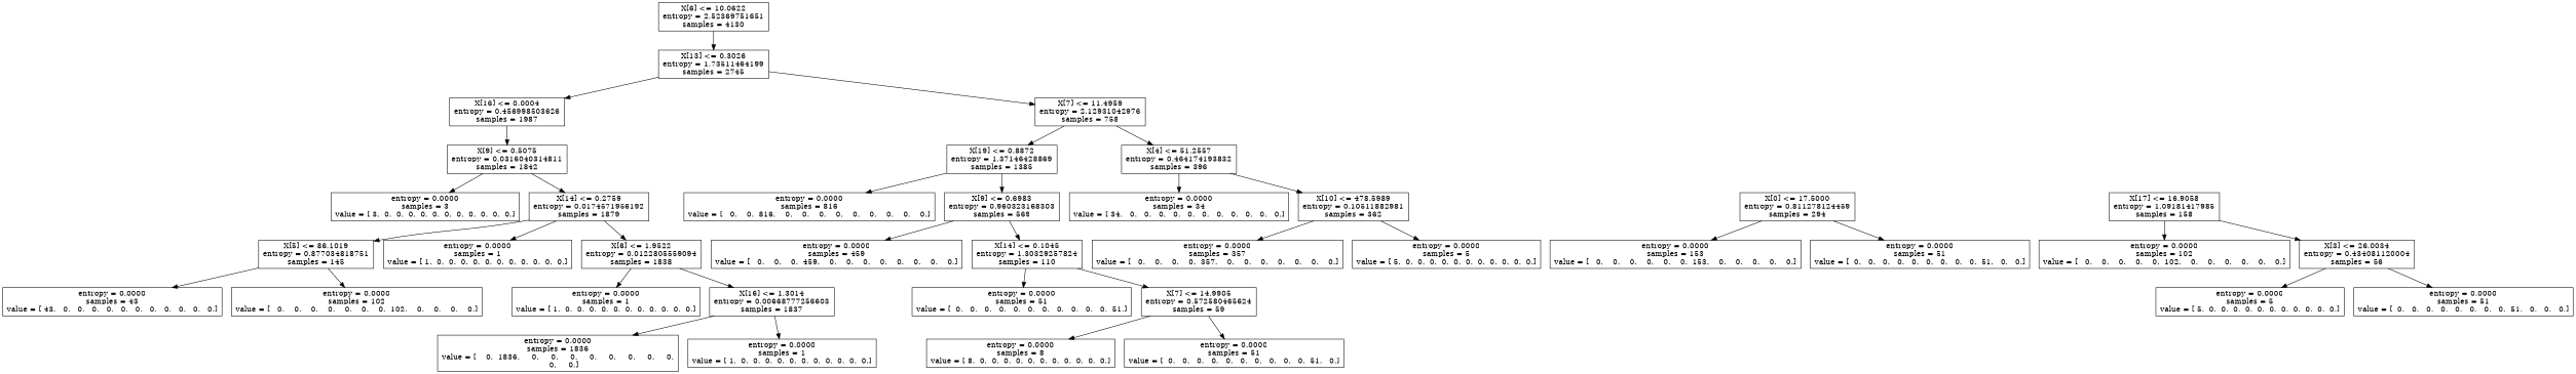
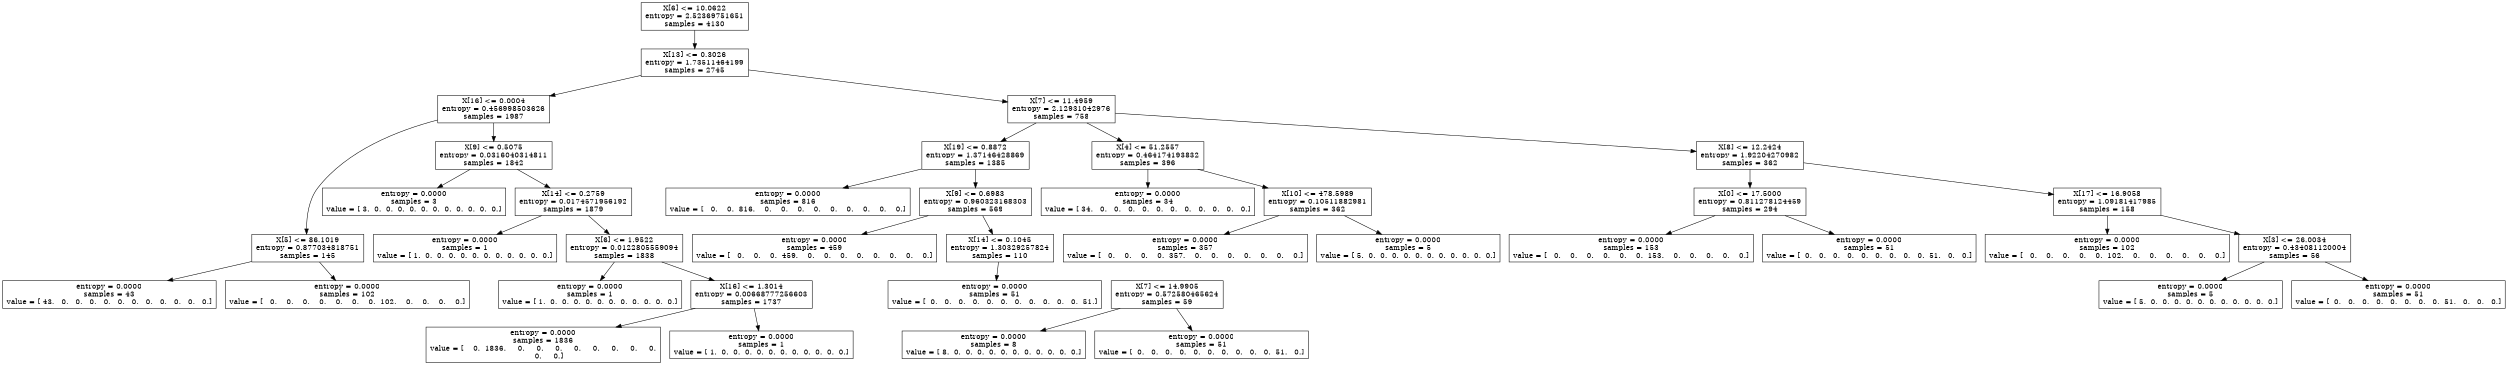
  digraph {
    node [shape=box]
    n1 [label="X[6] <= 10.0622\nentropy = 2.52369751651\nsamples = 4130"]
    n2 [label="X[13] <= 0.3026\nentropy = 1.73511464199\nsamples = 2745"]
    n3 [label="X[16] <= 0.0004\nentropy = 0.456998503626\nsamples = 1987"]
    n4 [label="X[7] <= 11.4959\nentropy = 2.12931042976\nsamples = 758"]
    n5 [label="X[19] <= 0.8872\nentropy = 1.37146428869\nsamples = 1385"]
    n6 [label="entropy = 0.0000\nsamples = 816\nvalue = [   0.    0.  816.    0.    0.    0.    0.    0.    0.    0.    0.    0.]"]
    n7 [label="X[9] <= 0.6983\nentropy = 0.960323168303\nsamples = 569"]
    n8 [label="X[5] <= 86.1019\nentropy = 0.877034818751\nsamples = 145"]
    n9 [label="X[9] <= 0.5075\nentropy = 0.0316040314811\nsamples = 1842"]
    n10 [label="X[4] <= 51.2557\nentropy = 0.464174193832\nsamples = 396"]
+   n11 [label="X[8] <= 12.2424\nentropy = 1.92204270982\nsamples = 362"]
    n12 [label="entropy = 0.0000\nsamples = 43\nvalue = [ 43.   0.   0.   0.   0.   0.   0.   0.   0.   0.   0.   0.]"]
    n13 [label="entropy = 0.0000\nsamples = 102\nvalue = [   0.    0.    0.    0.    0.    0.    0.  102.    0.    0.    0.    0.]"]
    n14 [label="entropy = 0.0000\nsamples = 3\nvalue = [ 3.  0.  0.  0.  0.  0.  0.  0.  0.  0.  0.  0.]"]
    n15 [label="X[14] <= 0.2759\nentropy = 0.0174571956192\nsamples = 1879"]
    n16 [label="entropy = 0.0000\nsamples = 1\nvalue = [ 1.  0.  0.  0.  0.  0.  0.  0.  0.  0.  0.  0.]"]
    n17 [label="X[6] <= 1.9522\nentropy = 0.0122805559094\nsamples = 1838"]
    n18 [label="entropy = 0.0000\nsamples = 1\nvalue = [ 1.  0.  0.  0.  0.  0.  0.  0.  0.  0.  0.  0.]"]
-   n19 [label="X[16] <= 1.3014\nentropy = 0.00668777256603\nsamples = 1837"]
+   n19 [label="X[16] <= 1.3014\nentropy = 0.00668777256603\nsamples = 1737"]
    n20 [label="entropy = 0.0000\nsamples = 1836\nvalue = [    0.  1836.     0.     0.     0.     0.     0.     0.     0.     0.\n     0.     0.]"]
    n21 [label="entropy = 0.0000\nsamples = 1\nvalue = [ 1.  0.  0.  0.  0.  0.  0.  0.  0.  0.  0.  0.]"]
    n22 [label="entropy = 0.0000\nsamples = 34\nvalue = [ 34.   0.   0.   0.   0.   0.   0.   0.   0.   0.   0.   0.]"]
    n23 [label="X[10] <= 478.5989\nentropy = 0.10511882981\nsamples = 362"]
    n24 [label="X[0] <= 17.5000\nentropy = 0.811278124459\nsamples = 294"]
    n25 [label="X[17] <= 16.9058\nentropy = 1.09181417985\nsamples = 158"]
    n26 [label="entropy = 0.0000\nsamples = 357\nvalue = [   0.    0.    0.    0.  357.    0.    0.    0.    0.    0.    0.    0.]"]
    n27 [label="entropy = 0.0000\nsamples = 5\nvalue = [ 5.  0.  0.  0.  0.  0.  0.  0.  0.  0.  0.  0.]"]
    n28 [label="entropy = 0.0000\nsamples = 153\nvalue = [   0.    0.    0.    0.    0.    0.  153.    0.    0.    0.    0.    0.]"]
    n29 [label="entropy = 0.0000\nsamples = 51\nvalue = [  0.   0.   0.   0.   0.   0.   0.   0.   0.  51.   0.   0.]"]
    n30 [label="entropy = 0.0000\nsamples = 102\nvalue = [   0.    0.    0.    0.    0.  102.    0.    0.    0.    0.    0.    0.]"]
    n31 [label="X[3] <= 26.0034\nentropy = 0.434081120004\nsamples = 56"]
    n32 [label="entropy = 0.0000\nsamples = 5\nvalue = [ 5.  0.  0.  0.  0.  0.  0.  0.  0.  0.  0.  0.]"]
    n33 [label="entropy = 0.0000\nsamples = 51\nvalue = [  0.   0.   0.   0.   0.   0.   0.   0.  51.   0.   0.   0.]"]
    n34 [label="entropy = 0.0000\nsamples = 459\nvalue = [   0.    0.    0.  459.    0.    0.    0.    0.    0.    0.    0.    0.]"]
    n35 [label="X[14] <= 0.1045\nentropy = 1.30329257824\nsamples = 110"]
    n36 [label="entropy = 0.0000\nsamples = 51\nvalue = [  0.   0.   0.   0.   0.   0.   0.   0.   0.   0.   0.  51.]"]
    n37 [label="X[7] <= 14.9905\nentropy = 0.572580465624\nsamples = 59"]
    n38 [label="entropy = 0.0000\nsamples = 8\nvalue = [ 8.  0.  0.  0.  0.  0.  0.  0.  0.  0.  0.  0.]"]
    n39 [label="entropy = 0.0000\nsamples = 51\nvalue = [  0.   0.   0.   0.   0.   0.   0.   0.   0.   0.  51.   0.]"]
    n1 -> n2
    n2 -> n3
    n2 -> n4
-   n15 -> n8
+   n3 -> n8
    n3 -> n9
    n4 -> n5
    n4 -> n10
+   n4 -> n11
    n5 -> n6
    n5 -> n7
    n7 -> n34
    n7 -> n35
    n8 -> n12
    n8 -> n13
    n9 -> n14
    n9 -> n15
    n10 -> n22
    n10 -> n23
+   n11 -> n24
+   n11 -> n25
    n15 -> n16
    n15 -> n17
    n17 -> n18
    n17 -> n19
    n19 -> n20
    n19 -> n21
    n23 -> n26
    n23 -> n27
    n24 -> n28
    n24 -> n29
    n25 -> n30
    n25 -> n31
    n31 -> n32
    n31 -> n33
    n35 -> n36
-   n35 -> n37
    n37 -> n38
    n37 -> n39
  }
